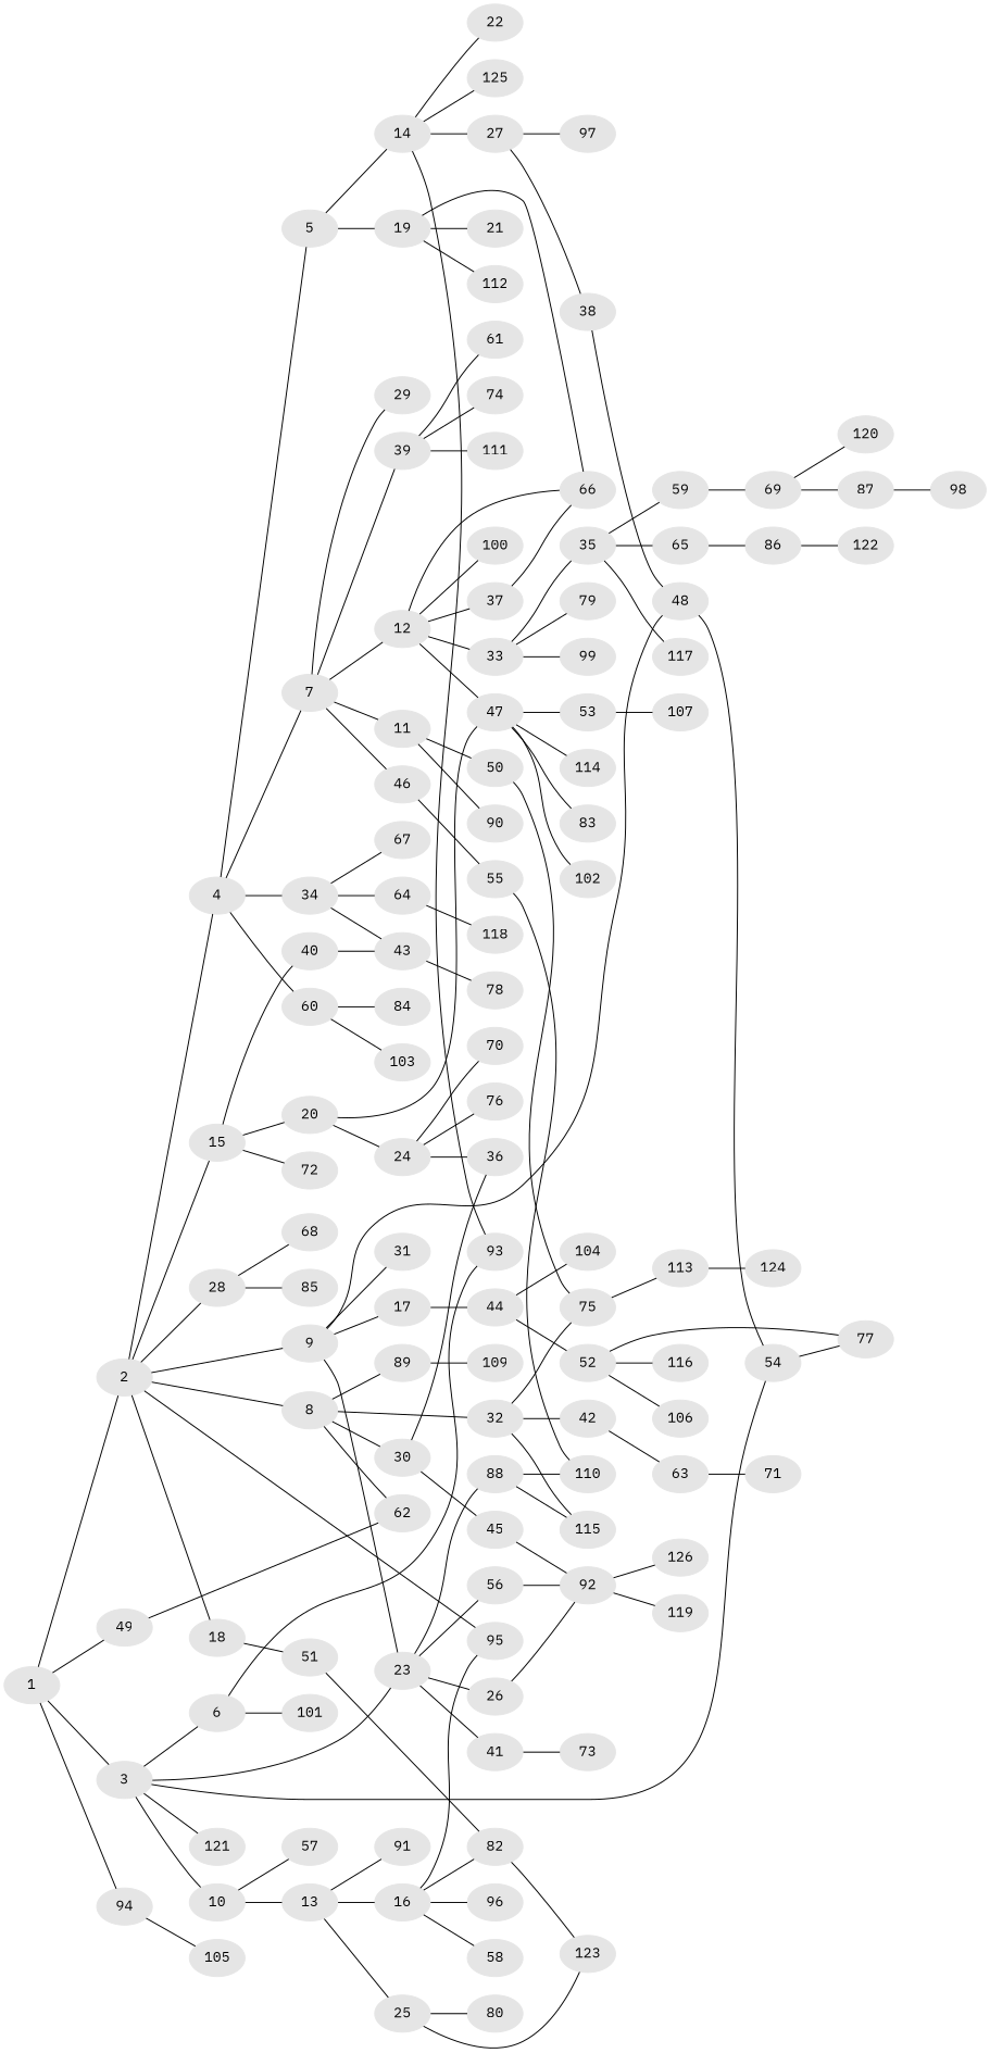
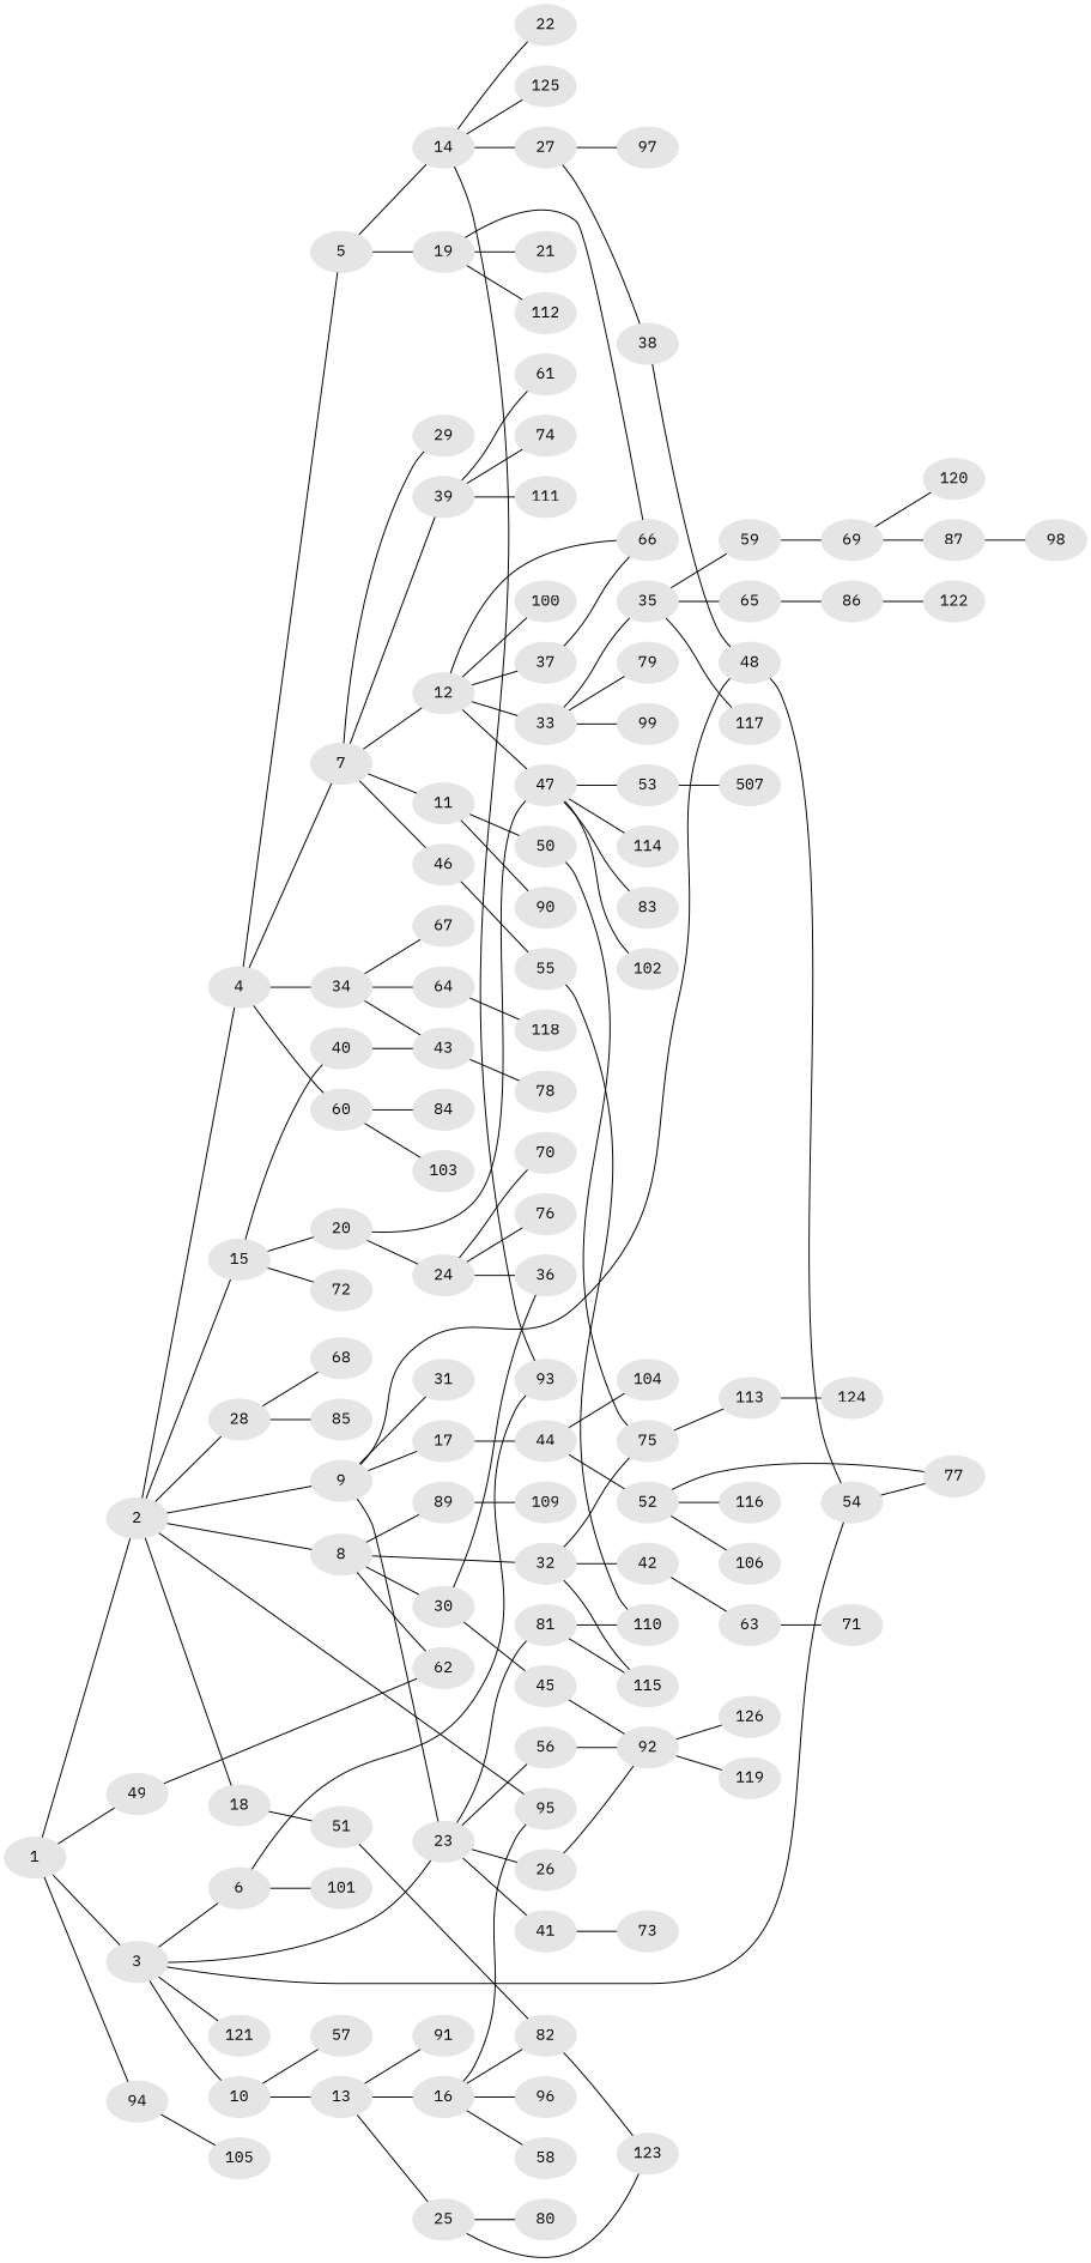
  graph {
    fontname="IBM Plex Mono"
    rankdir=LR
    node [color=gray90 fontname="IBM Plex Mono" style=filled]
    edge [fontname="IBM Plex Mono"]
    1
    2
    3
    49
    94
    4
    8
    9
    15
    18
    28
    95
    6
    10
    23
    54
    121
    62
    105
    5
    7
    34
    60
    30
    32
    89
    17
    31
    48
    20
    40
    72
    51
    68
    85
    93
    101
    13
    57
    26
    41
    56
-   81 [label=88]
+   81
    77
    14
    19
    11
    12
    29
    39
    46
    43
    64
    67
    84
    103
    22
    27
    125
    66
    21
    112
    50
    90
    33
    37
    47
    100
    61
    74
    111
    55
    36
    45
    42
    75
    115
    109
    44
    16
    25
    91
    35
    79
    99
    53
    83
    102
    114
    58
    82
    96
    80
    123
    38
    97
    24
    52
    104
    70
    76
    92
    73
    110
    119
    126
    63
    113
    59
    65
    117
    78
    118
    69
    86
    71
    106
    116
-   107
+   107 [label=507]
    87
    120
    122
    98
    124
    1 -- 2
    1 -- 3
    1 -- 49
    1 -- 94
    2 -- 4
    2 -- 8
    2 -- 9
    2 -- 15
    2 -- 18
    2 -- 28
    2 -- 95
    3 -- 6
    3 -- 10
    3 -- 23
    3 -- 54
    3 -- 121
    49 -- 62
    94 -- 105
    4 -- 5
    4 -- 7
    4 -- 34
    4 -- 60
    8 -- 62
    8 -- 30
    8 -- 32
    8 -- 89
    9 -- 23
    9 -- 17
    9 -- 31
    9 -- 48
    15 -- 20
    15 -- 40
    15 -- 72
    18 -- 51
    28 -- 68
    28 -- 85
    6 -- 93
    6 -- 101
    10 -- 13
    10 -- 57
    23 -- 26
    23 -- 41
    23 -- 56
    23 -- 81
    54 -- 77
    5 -- 14
    5 -- 19
    7 -- 11
    7 -- 12
    7 -- 29
    7 -- 39
    7 -- 46
    34 -- 43
    34 -- 64
    34 -- 67
    60 -- 84
    60 -- 103
    30 -- 36
    30 -- 45
    32 -- 42
    32 -- 75
    32 -- 115
    89 -- 109
    17 -- 44
    48 -- 54
    20 -- 47
    20 -- 24
    40 -- 43
    51 -- 82
    13 -- 16
    13 -- 25
    13 -- 91
    26 -- 92
    41 -- 73
    56 -- 92
    81 -- 115
    81 -- 110
    14 -- 93
    14 -- 22
    14 -- 27
    14 -- 125
    19 -- 66
    19 -- 21
    19 -- 112
    11 -- 50
    11 -- 90
    12 -- 66
    12 -- 33
    12 -- 37
    12 -- 47
    12 -- 100
    39 -- 61
    39 -- 74
    39 -- 111
    46 -- 55
    43 -- 78
    64 -- 118
    27 -- 38
    27 -- 97
    50 -- 75
    33 -- 35
    33 -- 79
    33 -- 99
    37 -- 66
    47 -- 53
    47 -- 83
    47 -- 102
    47 -- 114
    55 -- 110
    45 -- 92
    42 -- 63
    75 -- 113
    44 -- 52
    44 -- 104
    16 -- 95
    16 -- 58
    16 -- 82
    16 -- 96
    25 -- 80
    25 -- 123
    35 -- 59
    35 -- 65
    35 -- 117
    53 -- 107
    82 -- 123
    38 -- 48
    24 -- 36
    24 -- 70
    24 -- 76
    52 -- 77
    52 -- 106
    52 -- 116
    92 -- 119
    92 -- 126
    63 -- 71
    113 -- 124
    59 -- 69
    65 -- 86
    69 -- 87
    69 -- 120
    86 -- 122
    87 -- 98
  }
